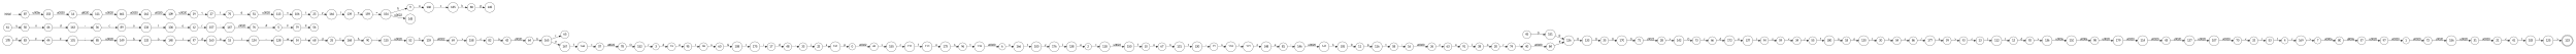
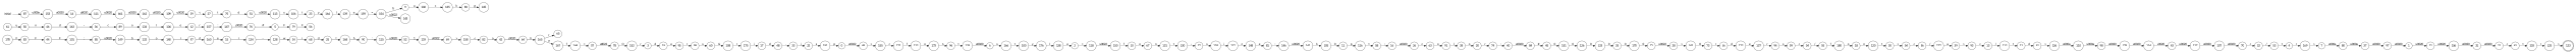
  digraph {
    fontname="IBM Plex Sans"
    rankdir=LR
    node [fontname="IBM Plex Sans" shape=circle]
    edge [fontname="IBM Plex Sans"]
    0
    49
    155
    171
    1
    72
    156
    31
    2
    118
    150
    10
    3
    19
    95
    99
    4
    169
    7
    80
    5
    79
    56
    6
    166
    100
    176
    37
    97
    61
    50
    46
    9
    102
    135
    88
    67
    131
    130
    11
    116
    58
    16
    12
    92
    136
    110
    13
    112
    14
    111
    n52 [label=461]
    162
    15
    124
    128
    24
    26
    63
    91
    17
    48
    33
    22
    18
    120
    30
    54
    60
    20
    74
    40
    84
    21
    41
    103
    125
    n78 [label=191]
    23
    164
    139
    159
    68
    25
    168
    90
    115
    38
    27
    75
    51
    113
    28
    142
    73
    66
    29
    86
    177
    32
    53
    34
    55
    180
    35
    170
    71
    36
    89
    134
    104
    39
    93
    45
    151
    123 [shape=doublecircle]
    42
    64
    165
    65
    167
    43
    127
    107
    70
    44
    101
    85
    149
    126
    133
    163
    47
    160
    122
    106
    52
    119
    69
    158
    178
    83
    57
    78
    152
    59
    108
    175
    62
    157
    147
    76
    144
    172
    137
    94
    77
    82
    174
    117
    148
    81
    146
    141
    105
    132
    140
    87
    153
    initial [shape=plaintext]
    145
    98
    96
    129
    179
    114
    138
    109
    173
    154
    143
    0 -> 49 [label="\u0022"]
    49 -> 155 [label=">"]
    155 -> 171 [label="<"]
    171 -> 122 [label=f]
    1 -> 72 [label="\u0020"]
    72 -> 156 [label="\u0020"]
    156 -> 31 [label="\u0020"]
    31 -> 21 [label="\u0020"]
    2 -> 118 [label="="]
    118 -> 150 [label="\u0022"]
    150 -> 10 [label=f]
    10 -> 67 [label=o]
    3 -> 19 [label=d]
    19 -> 95 [label=e]
    95 -> 99 [label=r]
    99 -> 60 [label=s]
    4 -> 169 [label=r]
    169 -> 7 [label=">"]
    7 -> 80 [label="\u000a"]
    80 -> 37 [label="\u000a"]
    5 -> 79 [label=F]
    79 -> 56 [label=F]
    6 -> 166 [label=s]
    166 -> 100 [label=t]
    100 -> 176 [label=y]
    176 -> 138 [label=l]
    37 -> 97 [label="\u0020"]
    97 -> 1 [label="\u0020"]
    61 -> 50 [label=u]
    50 -> 46 [label=n]
    46 -> 163 [label=d]
    9 -> 102 [label=a]
    102 -> 135 [label=c]
    135 -> 88 [label=k]
    88 -> 145 [label=g]
    67 -> 131 [label=n]
    131 -> 130 [label=t]
    130 -> 77 [label="-"]
    11 -> 116 [label=p]
    116 -> 58 [label=t]
    58 -> 16 [label=";"]
    16 -> 26 [label="\u0020"]
    12 -> 92 [label=d]
    92 -> 136 [label=">"]
    136 -> 110 [label="\u000a"]
    110 -> 98 [label="\u000a"]
    13 -> 112 [label="/"]
    112 -> 12 [label=t]
    14 -> 111 [label="\u0020"]
    111 -> n52 [label="\u0020"]
    n52 -> 162 [label="\u0020"]
    162 -> 109 [label="\u0020"]
    15 -> 124 [label=r]
    124 -> 128 [label="-"]
    128 -> 24 [label=w]
    24 -> 68 [label=i]
    26 -> 63 [label=c]
    63 -> 91 [label=o]
    91 -> 38 [label=l]
    17 -> 48 [label=d]
    48 -> 33 [label="."]
    33 -> 22 [label=j]
    22 -> n78 [label=s]
    18 -> 120 [label=n]
    120 -> 30 [label=t]
    30 -> 54 [label=">"]
    54 -> 86 [label="<"]
    60 -> 108 [label=G]
    20 -> 74 [label=r]
    74 -> 40 [label=":"]
    40 -> 84 [label="\u0020"]
-   84 -> 126 [label="#"]
+   84 -> 45 [label="#"]
    21 -> 41 [label="<"]
    41 -> 103 [label=t]
    103 -> 125 [label=r]
    125 -> 123 [label=">"]
    n78 -> 0 [label=p]
    23 -> 164 [label=y]
    164 -> 139 [label=l]
    139 -> 159 [label=e]
    159 -> 154 [label="="]
    68 -> 25 [label=d]
    25 -> 168 [label=t]
    168 -> 90 [label=h]
    90 -> 115 [label=":"]
    115 -> 52 [label="\u0020"]
    38 -> 20 [label=o]
    27 -> 75 [label=t]
    75 -> 51 [label=d]
    51 -> 113 [label="\u0020"]
    113 -> 106 [label=s]
    28 -> 142 [label=">"]
    142 -> 73 [label=O]
    73 -> 66 [label=r]
    66 -> 172 [label=d]
    29 -> 27 [label="<"]
    86 -> 177 [label="/"]
    177 -> 39 [label=a]
    32 -> 53 [label="/"]
    53 -> 4 [label=t]
    34 -> 55 [label="/"]
    55 -> 180 [label=f]
    180 -> 18 [label=o]
    35 -> 170 [label=0]
    170 -> 71 [label=0]
    71 -> 28 [label="\u0022"]
    36 -> 89 [label=c]
    89 -> 134 [label=o]
    134 -> 104 [label=l]
    104 -> 62 [label=o]
    39 -> 93 [label=">"]
    93 -> 13 [label="<"]
    45 -> 151 [label=0]
    151 -> 126 [label=0]
    42 -> 64 [label="\u0020"]
    64 -> 165 [label=h]
    165 -> 65 [label=r]
    165 -> 167 [label=e]
    167 -> 144 [label=f]
    43 -> 127 [label="\u0020"]
    127 -> 107 [label="\u0020"]
    107 -> 70 [label="\u0020"]
    70 -> 32 [label="<"]
    44 -> 101 [label=F]
    101 -> 85 [label=";"]
    85 -> 149 [label="\u0020"]
    149 -> 132 [label=b]
    126 -> 133 [label=0]
    133 -> 35 [label=0]
    163 -> 36 [label="-"]
    47 -> 160 [label=d]
    160 -> 15 [label=e]
    122 -> 173 [label=o]
    106 -> 23 [label=t]
    52 -> 119 [label=1]
    119 -> 69 [label="\u0022"]
    69 -> 158 [label=">"]
    158 -> 82 [label="<"]
    178 -> 83 [label=F]
    83 -> 44 [label=F]
    57 -> 78 [label="\u0022"]
    78 -> 152 [label=O]
    152 -> 3 [label=r]
    59 -> 34 [label="<"]
    108 -> 175 [label=r]
    175 -> 17 [label=i]
    62 -> 157 [label=r]
    157 -> 147 [label=":"]
    147 -> 76 [label="\u0020"]
    76 -> 5 [label="#"]
    144 -> 57 [label="="]
    172 -> 137 [label=e]
    137 -> 94 [label=r]
    94 -> 59 [label=s]
    77 -> 174 [label=s]
    82 -> 42 [label=a]
    174 -> 117 [label=i]
    117 -> 148 [label=z]
    148 -> 81 [label=e]
    81 -> 146 [label=":"]
    146 -> 141 [label="\u0020"]
    141 -> 105 [label=1]
    105 -> 11 [label=0]
    132 -> 140 [label=o]
    140 -> 47 [label=r]
    87 -> 153 [label="\u000a"]
    153 -> 14 [label="\u0020"]
    initial -> 87
    98 -> 179 [label="\u0020"]
    96 -> 129 [label=t]
    129 -> 6 [label="\u0020"]
    179 -> 114 [label="\u0020"]
    114 -> 43 [label="\u0020"]
    138 -> 2 [label=e]
    109 -> 29 [label="\u0020"]
    173 -> 96 [label=n]
    154 -> 9 [label=b]
    154 -> 143 [label="\u0022"]
  }
